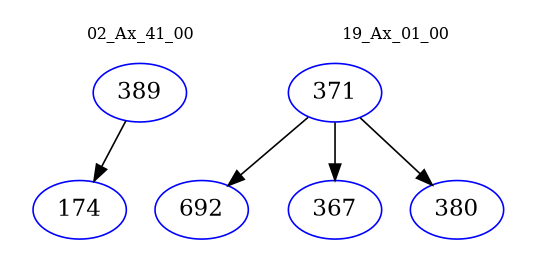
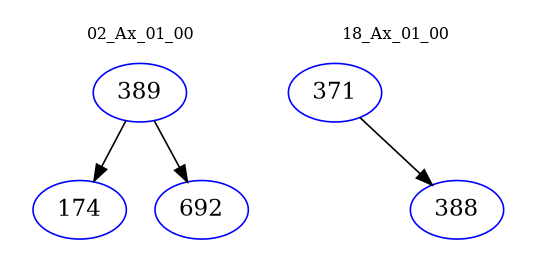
  digraph {
    node [color=blue]
    edge [color=black]
    n1 [label=389]
    n2 [label=174]
    n3 [label=692]
    n4 [label=371]
-   n5 [label=367]
-   n6 [label=380]
+   n6 [label=388]
    subgraph cluster_1 {
      color=white
      fontsize=10
-     label="02_Ax_41_00"
+     label="02_Ax_01_00"
      n1
      n2
      n3
    }
    subgraph cluster_2 {
      color=white
      fontsize=10
-     label="19_Ax_01_00"
+     label="18_Ax_01_00"
      n4
-     n5
      n6
    }
    n1 -> n2
-   n4 -> n3
-   n4 -> n5
+   n1 -> n3
    n4 -> n6
  }
